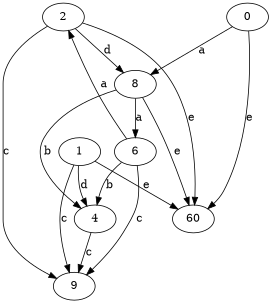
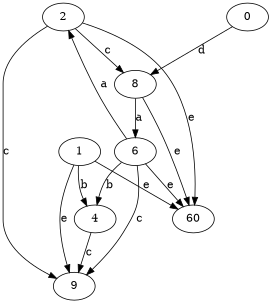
  strict digraph {
    1
    4
    n3 [label=9]
    n4 [label=60]
    2
    8
    n7 [label=6]
    0
-   1 -> 4 [label=d]
-   1 -> n3 [label=c]
+   1 -> 4 [label=b]
+   1 -> n3 [label=e]
    1 -> n4 [label=e]
    4 -> n3 [label=c]
    2 -> n3 [label=c]
    2 -> n4 [label=e]
-   2 -> 8 [label=d]
-   8 -> 4 [label=b]
+   2 -> 8 [label=c]
    8 -> n4 [label=e]
    8 -> n7 [label=a]
    n7 -> 4 [label=b]
    n7 -> n3 [label=c]
-   0 -> n4 [label=e]
+   n7 -> n4 [label=e]
    n7 -> 2 [label=a]
-   0 -> 8 [label=a]
+   0 -> 8 [label=d]
  }
